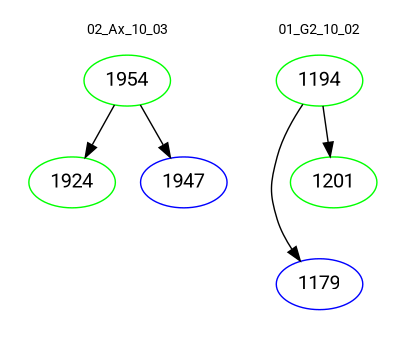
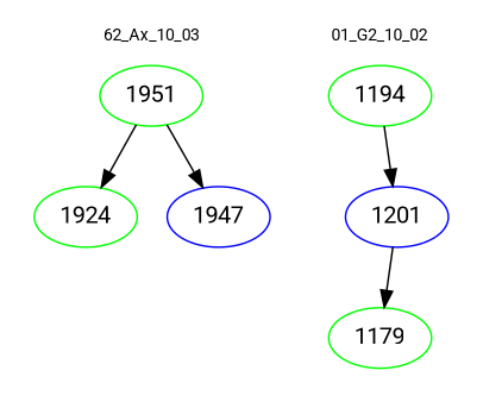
  digraph {
    fontname=Roboto
    node [color=green fontname=Roboto]
    edge [color=black fontname=Roboto]
-   n1 [label=1954]
+   n1 [label=1951]
    n2 [label=1924]
    n3 [color=blue label=1947]
    n4 [label=1194]
-   n5 [color=blue label=1179]
-   n6 [label=1201]
+   n5 [label=1179]
+   n6 [color=blue label=1201]
    subgraph cluster_1 {
      color=white
      fontsize=10
-     label="02_Ax_10_03"
+     label="62_Ax_10_03"
      n1
      n2
      n3
    }
    subgraph cluster_2 {
      color=white
      fontsize=10
      label="01_G2_10_02"
      n4
      n5
      n6
    }
    n1 -> n2
    n1 -> n3
-   n4 -> n5
+   n6 -> n5
    n4 -> n6
  }
